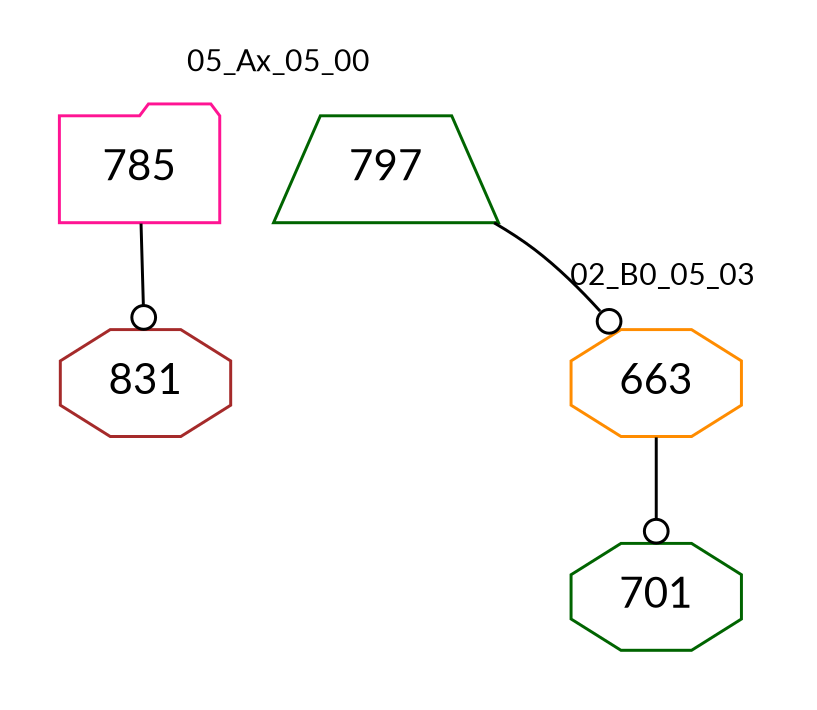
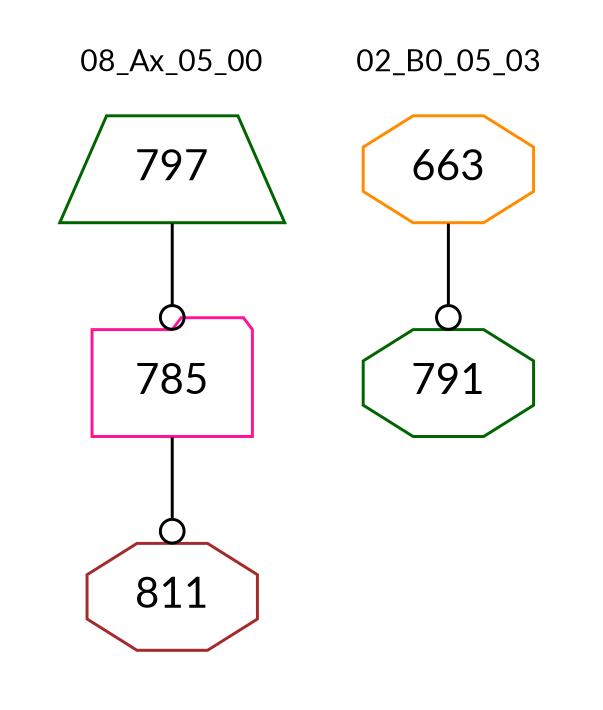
  digraph {
    fontname=Lato
    node [color=darkgreen fontname=Lato shape=octagon]
    edge [arrowhead=odot color=black fontname=Lato]
    n1 [label=797 shape=trapezium]
    n2 [color=deeppink label=785 shape=folder]
-   n3 [color=brown label=831]
+   n3 [color=brown label=811]
    n4 [color=darkorange label=663]
-   n5 [label=701]
+   n5 [label=791]
    subgraph cluster_1 {
      color=white
      fontsize=10
-     label="05_Ax_05_00"
+     label="08_Ax_05_00"
      n1
      n2
      n3
    }
    subgraph cluster_2 {
      color=white
      fontsize=10
      label="02_B0_05_03"
      n4
      n5
    }
-   n1 -> n4
+   n1 -> n2
    n2 -> n3
    n4 -> n5
  }
